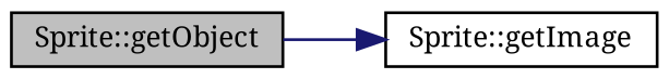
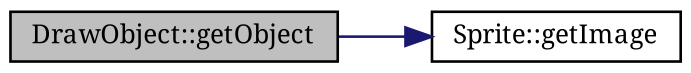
  digraph {
    rankdir=LR
    fontname="Noto Serif"
    node [color=black fontname="Noto Serif" fontsize=10 shape=record style=filled]
-   n1 [fillcolor=grey75 fontcolor=black height=0.2 label="Sprite::getObject" width=0.4]
+   n1 [fillcolor=grey75 fontcolor=black height=0.2 label="DrawObject::getObject" width=0.4]
    n2 [fillcolor=white height=0.2 label="Sprite::getImage" width=0.4]
    n1 -> n2 [color=midnightblue fontname="Noto Serif" fontsize=10 labelfontname=Helvetica labelfontsize=10 style=solid]
  }
